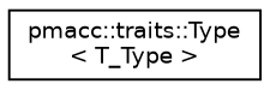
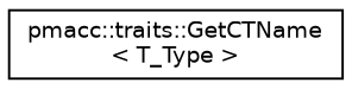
  digraph {
    rankdir=LR
-   n1 [color=black fillcolor=white fontname=Helvetica fontsize=10 height=0.2 label="pmacc::traits::Type\l\< T_Type \>" shape=record style=filled width=0.4]
+   n1 [color=black fillcolor=white fontname=Helvetica fontsize=10 height=0.2 label="pmacc::traits::GetCTName\l\< T_Type \>" shape=record style=filled width=0.4]
  }
